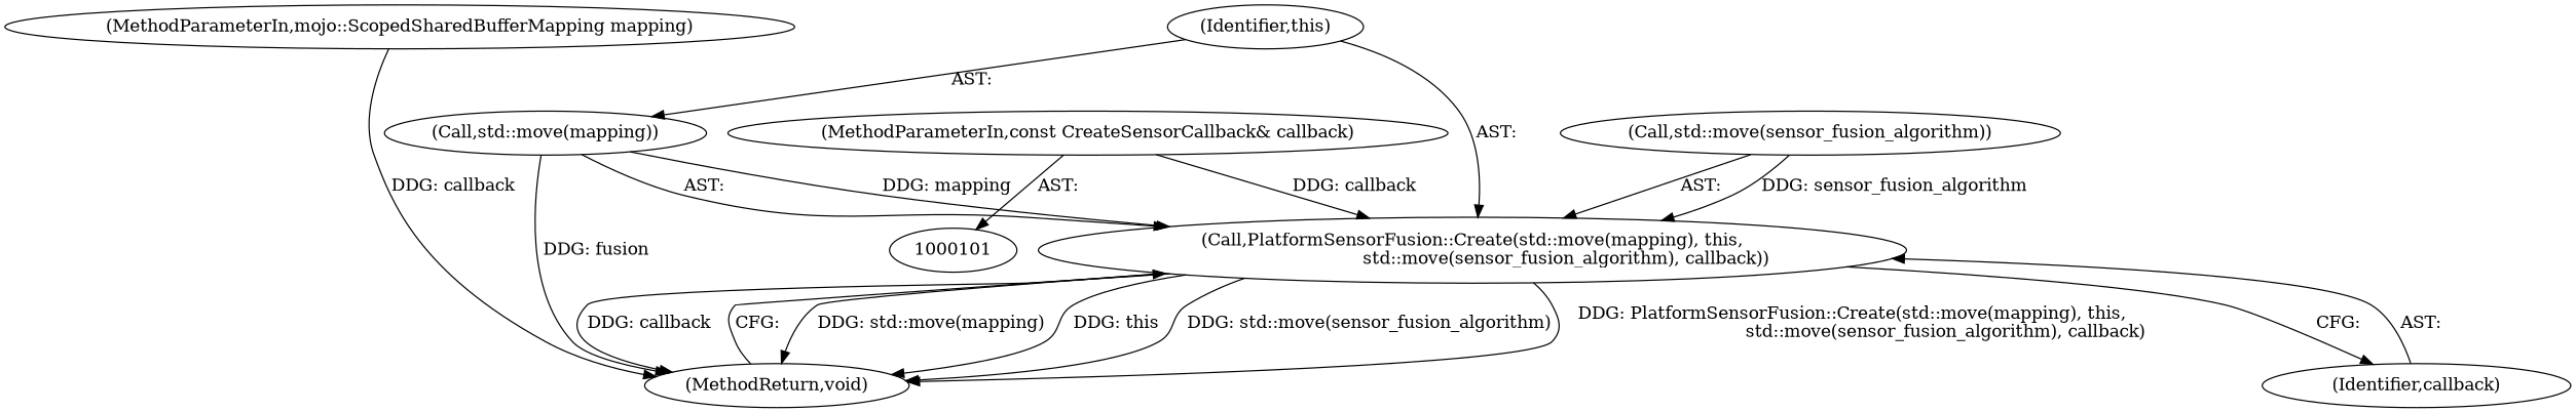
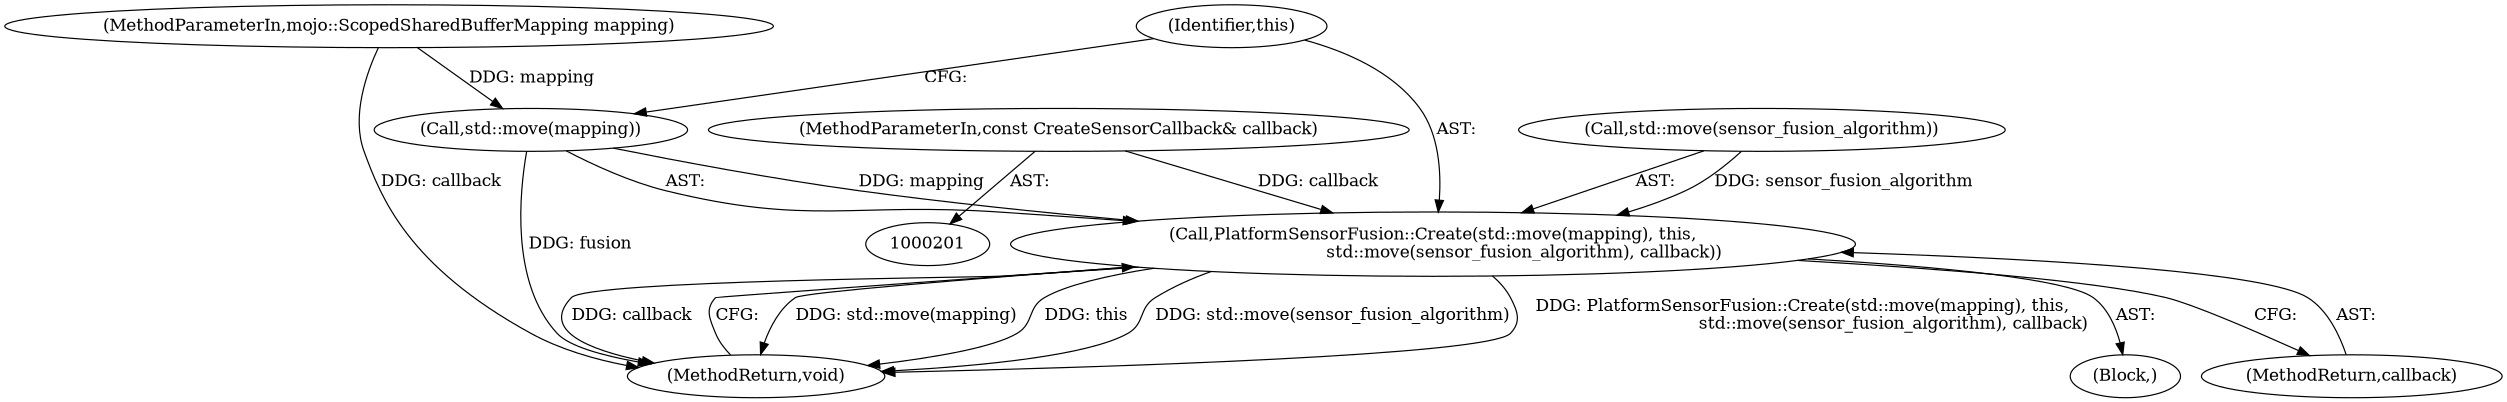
  digraph {
    n1 [label="(Call,std::move(mapping))"]
    n2 [label="(Call,PlatformSensorFusion::Create(std::move(mapping), this,\n                                  std::move(sensor_fusion_algorithm), callback))"]
    n3 [label="(MethodReturn,void)"]
-   n5 [label="(Identifier,callback)"]
+   n4 [label="(Block,)"]
+   n5 [label="(MethodReturn,callback)"]
    n6 [label="(MethodParameterIn,mojo::ScopedSharedBufferMapping mapping)"]
    n7 [label="(MethodParameterIn,const CreateSensorCallback& callback)"]
-   1000101
+   1000101 [label=1000201]
    n9 [label="(Identifier,this)"]
    n10 [label="(Call,std::move(sensor_fusion_algorithm))"]
    n1 -> n2 [label="AST: "]
    n1 -> n2 [label="DDG: mapping"]
    n1 -> n3 [label="DDG: fusion"]
    n2 -> n3 [label="DDG: std::move(mapping)"]
    n2 -> n3 [label="DDG: this"]
    n2 -> n3 [label="DDG: std::move(sensor_fusion_algorithm)"]
    n2 -> n3 [label="DDG: PlatformSensorFusion::Create(std::move(mapping), this,\n                                  std::move(sensor_fusion_algorithm), callback)"]
    n2 -> n3 [label="DDG: callback"]
+   n2 -> n4 [label="AST: "]
    n2 -> n5 [label="CFG: "]
    n3 -> n2 [label="CFG: "]
    n5 -> n2 [label="AST: "]
+   n6 -> n1 [label="DDG: mapping"]
    n6 -> n3 [label="DDG: callback"]
    n7 -> n2 [label="DDG: callback"]
    n7 -> 1000101 [label="AST: "]
-   n9 -> n1 [label="AST: "]
+   n9 -> n1 [label="CFG: "]
    n9 -> n2 [label="AST: "]
    n10 -> n2 [label="AST: "]
    n10 -> n2 [label="DDG: sensor_fusion_algorithm"]
  }
